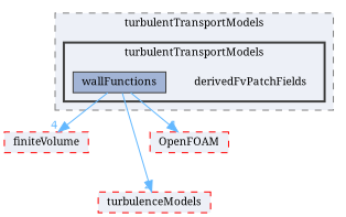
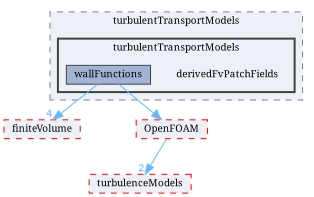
  digraph {
    compound=true
    fontname="Noto Serif"
    node [fontname="Noto Serif" fontsize=10 shape=box color=red fillcolor="#edf0f7" style="filled,dashed"]
    edge [color=steelblue1 fontcolor=steelblue1 fontname="Noto Serif" fontsize=10 labeldistance=1.5 labelfontname=Helvetica labelfontsize=10]
    n1 [height=0.2 label=derivedFvPatchFields shape=plaintext width=0.4 color="" fillcolor="" style=""]
    n2 [color=grey25 fillcolor="#a2b4d6" height=0.2 label=wallFunctions style=filled width=0.4]
    n3 [height=0.2 label=finiteVolume width=0.4]
    n4 [height=0.2 label=turbulenceModels width=0.4]
    n5 [height=0.2 label=OpenFOAM width=0.4]
    subgraph cluster_1 {
      bgcolor="#edf0f7"
      fontsize=10
      label=turbulentTransportModels
      pencolor=grey50
      style="filled,dashed"
      subgraph cluster_2 {
        bgcolor="#edf0f7"
        fontsize=10
        pencolor=grey25
        style="filled,bold"
        n1
        n2
      }
    }
    n2 -> n3 [headlabel=4]
-   n2 -> n4 [headlabel=2]
+   n5 -> n4 [headlabel=2]
    n2 -> n5 [headlabel=1]
  }
